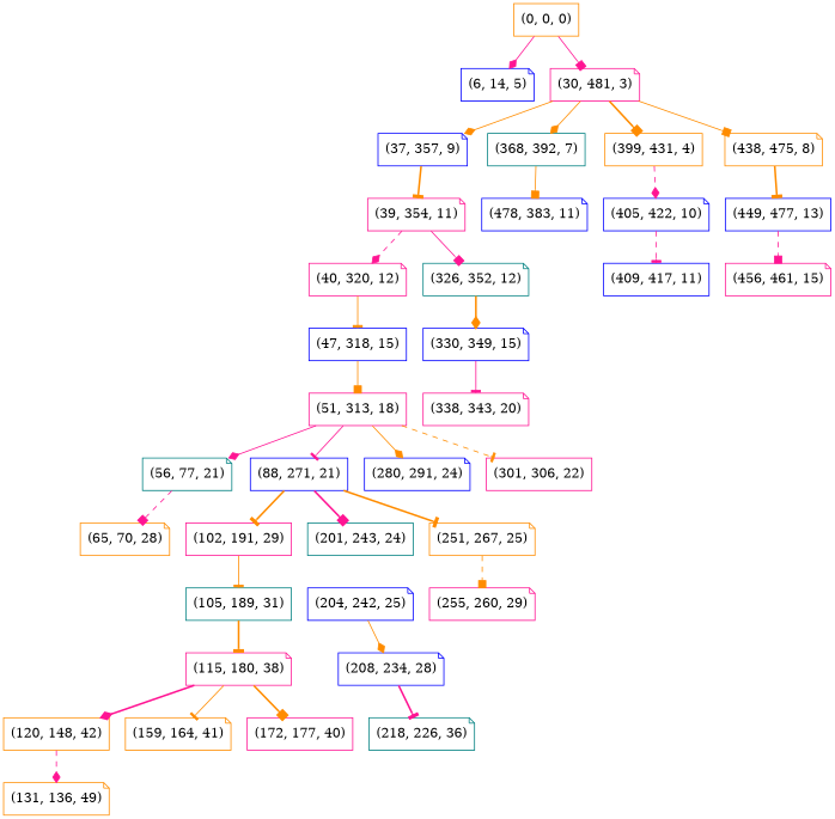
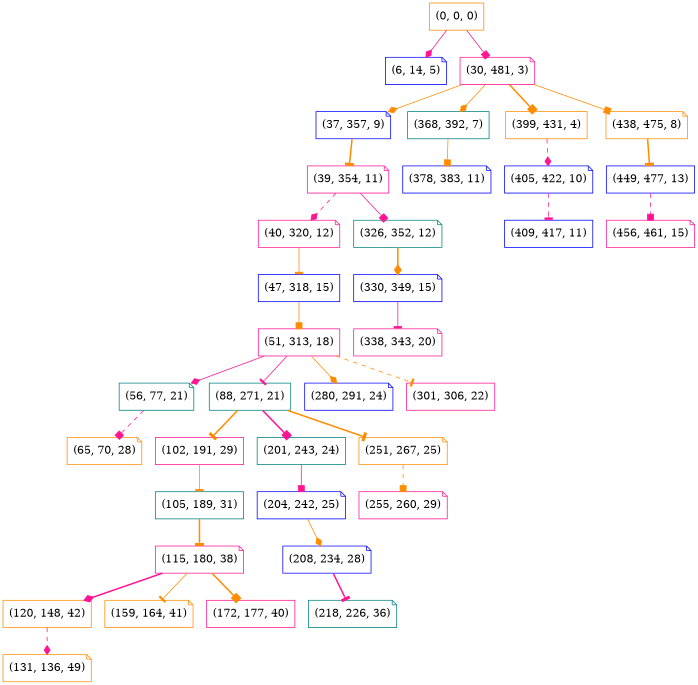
  digraph {
    node [color=blue shape=note]
    edge [arrowhead=tee color=darkorange style=solid]
    "(0, 0, 0)" [color=darkorange shape=box]
    "(6, 14, 5)"
    "(30, 481, 3)" [color=deeppink]
    "(37, 357, 9)"
    "(368, 392, 7)" [color=teal shape=box]
    "(399, 431, 4)" [color=darkorange shape=box]
    "(438, 475, 8)" [color=darkorange]
    "(39, 354, 11)" [color=deeppink]
-   "(378, 383, 11)" [label="(478, 383, 11)"]
+   "(378, 383, 11)"
    "(405, 422, 10)"
    n11 [label="(449, 477, 13)" shape=box]
    "(40, 320, 12)" [color=deeppink]
    "(326, 352, 12)" [color=teal]
    n14 [label="(47, 318, 15)" shape=box]
    "(330, 349, 15)"
    "(51, 313, 18)" [color=deeppink shape=box]
    "(56, 77, 21)" [color=teal]
-   "(88, 271, 21)" [shape=box]
+   "(88, 271, 21)" [color=teal shape=box]
    "(280, 291, 24)"
    "(301, 306, 22)" [color=deeppink shape=box]
    "(65, 70, 28)" [color=darkorange]
    "(102, 191, 29)" [color=deeppink shape=box]
    "(201, 243, 24)" [color=teal shape=box]
    "(251, 267, 25)" [color=darkorange]
    "(105, 189, 31)" [color=teal shape=box]
    "(204, 242, 25)"
    "(255, 260, 29)" [color=deeppink]
    "(115, 180, 38)" [color=deeppink]
    "(120, 148, 42)" [color=darkorange shape=box]
    "(159, 164, 41)" [color=darkorange]
    "(172, 177, 40)" [color=deeppink shape=box]
    "(131, 136, 49)" [color=darkorange]
    "(208, 234, 28)"
    "(218, 226, 36)" [color=teal]
    "(338, 343, 20)" [color=deeppink]
    "(409, 417, 11)" [shape=box]
    "(456, 461, 15)" [color=deeppink]
    "(0, 0, 0)" -> "(6, 14, 5)" [arrowhead=diamond color=deeppink]
    "(0, 0, 0)" -> "(30, 481, 3)" [arrowhead=box color=deeppink]
    "(30, 481, 3)" -> "(37, 357, 9)" [arrowhead=diamond]
    "(30, 481, 3)" -> "(368, 392, 7)" [arrowhead=diamond]
    "(30, 481, 3)" -> "(399, 431, 4)" [arrowhead=box style=bold]
    "(30, 481, 3)" -> "(438, 475, 8)" [arrowhead=box]
    "(37, 357, 9)" -> "(39, 354, 11)" [style=bold]
    "(368, 392, 7)" -> "(378, 383, 11)" [arrowhead=box]
    "(399, 431, 4)" -> "(405, 422, 10)" [arrowhead=diamond color=deeppink style=dashed]
    "(438, 475, 8)" -> n11 [style=bold]
    "(39, 354, 11)" -> "(40, 320, 12)" [arrowhead=diamond color=deeppink style=dashed]
    "(39, 354, 11)" -> "(326, 352, 12)" [arrowhead=box color=deeppink]
    "(405, 422, 10)" -> "(409, 417, 11)" [color=deeppink style=dashed]
    n11 -> "(456, 461, 15)" [arrowhead=box color=deeppink style=dashed]
    "(40, 320, 12)" -> n14
    "(326, 352, 12)" -> "(330, 349, 15)" [arrowhead=diamond style=bold]
    n14 -> "(51, 313, 18)" [arrowhead=box]
    "(330, 349, 15)" -> "(338, 343, 20)" [color=deeppink]
    "(51, 313, 18)" -> "(56, 77, 21)" [arrowhead=diamond color=deeppink]
    "(51, 313, 18)" -> "(88, 271, 21)" [color=deeppink]
    "(51, 313, 18)" -> "(280, 291, 24)" [arrowhead=diamond]
    "(51, 313, 18)" -> "(301, 306, 22)" [style=dashed]
    "(56, 77, 21)" -> "(65, 70, 28)" [arrowhead=box color=deeppink style=dashed]
    "(88, 271, 21)" -> "(102, 191, 29)" [style=bold]
    "(88, 271, 21)" -> "(201, 243, 24)" [arrowhead=box color=deeppink style=bold]
    "(88, 271, 21)" -> "(251, 267, 25)" [style=bold]
    "(102, 191, 29)" -> "(105, 189, 31)"
+   "(201, 243, 24)" -> "(204, 242, 25)" [arrowhead=box color=deeppink]
    "(251, 267, 25)" -> "(255, 260, 29)" [arrowhead=box style=dashed]
    "(105, 189, 31)" -> "(115, 180, 38)" [style=bold]
    "(204, 242, 25)" -> "(208, 234, 28)" [arrowhead=diamond]
    "(115, 180, 38)" -> "(120, 148, 42)" [arrowhead=diamond color=deeppink style=bold]
    "(115, 180, 38)" -> "(159, 164, 41)"
    "(115, 180, 38)" -> "(172, 177, 40)" [arrowhead=box style=bold]
    "(120, 148, 42)" -> "(131, 136, 49)" [arrowhead=diamond color=deeppink style=dashed]
    "(208, 234, 28)" -> "(218, 226, 36)" [color=deeppink style=bold]
  }
